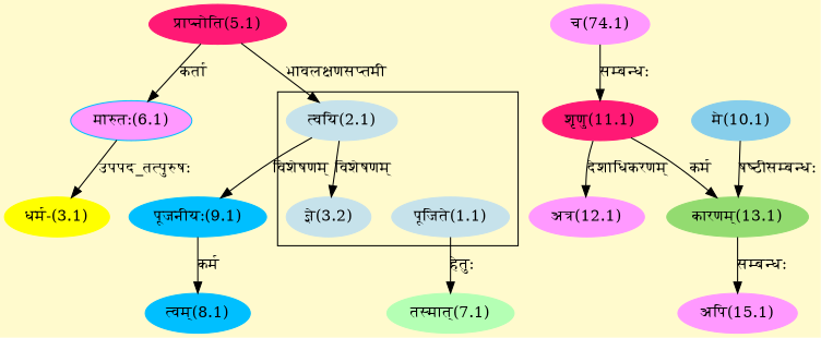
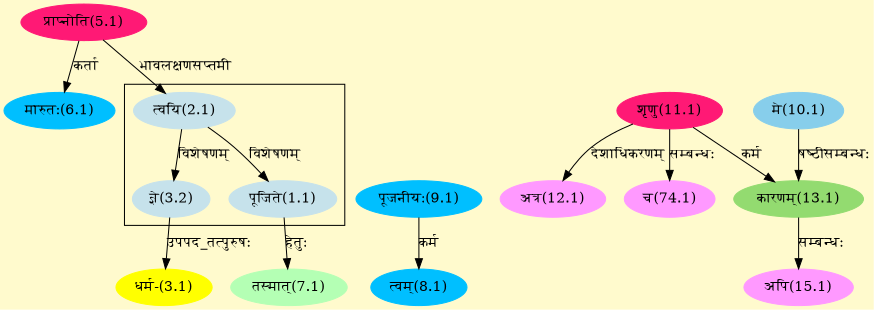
  digraph {
    bgcolor=lemonchiffon1
    compound=true
    rankdir=BT
    node [color="#C6E2EB" style=filled]
    edge [dir=back]
    n1 [label="पूजिते(1.1)"]
    n2 [label="त्वयि(2.1)"]
    n3 [label="ज्ञे(3.2)"]
    n4 [color="#FF1975" label="प्राप्नोति(5.1)"]
    n5 [color="#FFFF00" label="धर्म-(3.1)"]
-   n6 [color="#00BFFF" label="मारुतः(6.1)" fillcolor="#FF99FF"]
+   n6 [color="#00BFFF" label="मारुतः(6.1)"]
    n7 [color="#B4FFB4" label="तस्मात्(7.1)"]
    n8 [color="#00BFFF" label="पूजनीयः(9.1)"]
    n9 [color="#00BFFF" label="त्वम्(8.1)"]
    n10 [color="#87CEEB" label="मे(10.1)"]
    n11 [color="#93DB70" label="कारणम्(13.1)"]
    n12 [color="#FF1975" label="शृणु(11.1)"]
    n13 [color="#FF99FF" label="अत्र(12.1)"]
    n14 [color="#FF99FF" label="च(74.1)"]
    n15 [color="#FF99FF" label="अपि(15.1)"]
    subgraph cluster_1 {
      n1
      n2
      n3
    }
-   n8 -> n2 [label="विशेषणम्"]
+   n1 -> n2 [label="विशेषणम्"]
    n2 -> n4 [label="भावलक्षणसप्तमी"]
    n3 -> n2 [label="विशेषणम्"]
-   n5 -> n6 [label="उपपद_तत्पुरुषः"]
+   n5 -> n3 [label="उपपद_तत्पुरुषः"]
    n6 -> n4 [label="कर्ता"]
    n7 -> n1 [label="हेतुः"]
    n9 -> n8 [label="कर्म"]
    n11 -> n10 [label="षष्ठीसम्बन्धः"]
    n11 -> n12 [label="कर्म"]
    n13 -> n12 [label="देशाधिकरणम्"]
-   n12 -> n14 [label="सम्बन्धः"]
+   n14 -> n12 [label="सम्बन्धः"]
    n15 -> n11 [label="सम्बन्धः"]
  }
